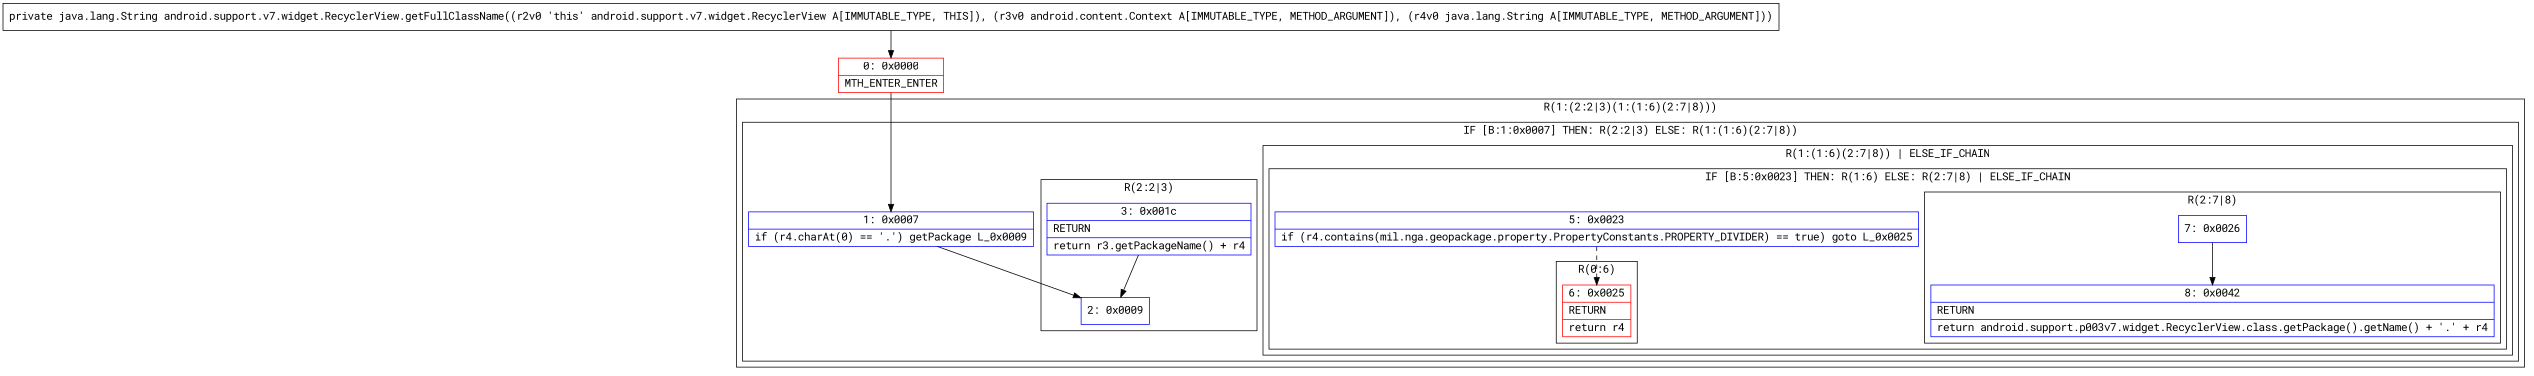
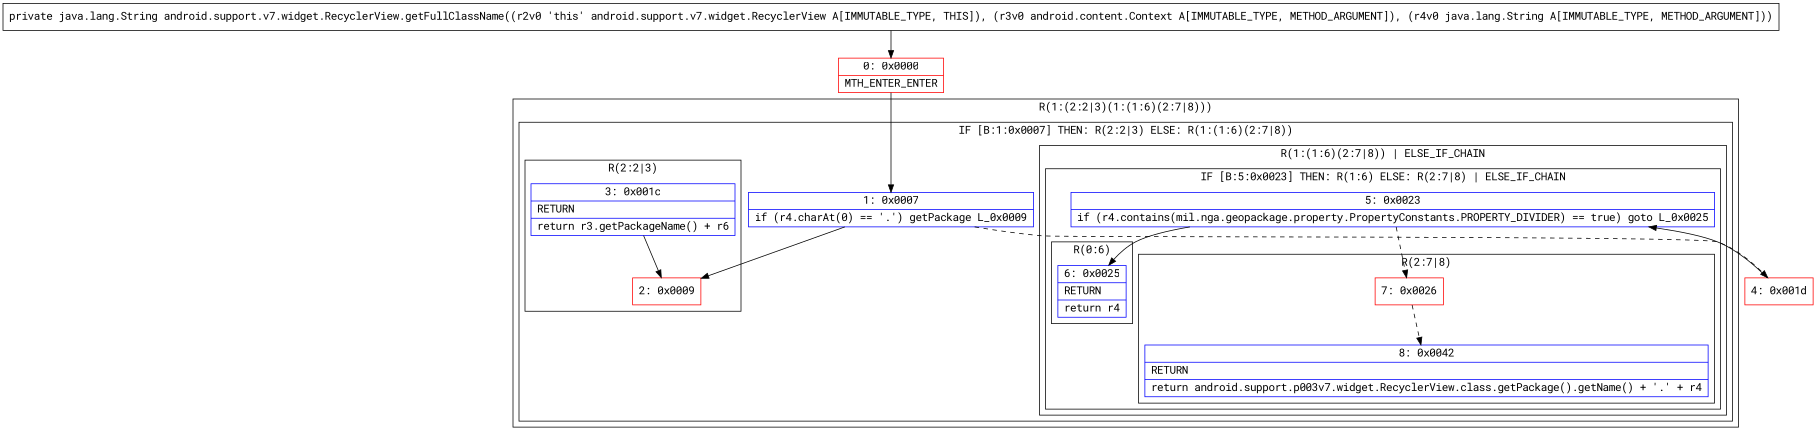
  digraph {
    fontname="Roboto Mono"
    node [color=blue fontname="Roboto Mono" shape=record]
    edge [fontname="Roboto Mono"]
-   n1 [label="{2\:\ 0x0009}"]
-   n2 [label="{3\:\ 0x001c|RETURN\l|return r3.getPackageName() + r4\l}"]
-   n3 [color=red label="{6\:\ 0x0025|RETURN\l|return r4\l}"]
-   n4 [label="{7\:\ 0x0026}"]
+   n1 [color=red label="{2\:\ 0x0009}"]
+   n2 [label="{3\:\ 0x001c|RETURN\l|return r3.getPackageName() + r6\l}"]
+   n3 [label="{6\:\ 0x0025|RETURN\l|return r4\l}"]
+   n4 [color=red label="{7\:\ 0x0026}"]
    n5 [label="{8\:\ 0x0042|RETURN\l|return android.support.p003v7.widget.RecyclerView.class.getPackage().getName() + '.' + r4\l}"]
    n6 [label="{5\:\ 0x0023|if (r4.contains(mil.nga.geopackage.property.PropertyConstants.PROPERTY_DIVIDER) == true) goto L_0x0025\l}"]
    n7 [label="{1\:\ 0x0007|if (r4.charAt(0) == '.') getPackage L_0x0009\l}"]
+   n8 [color=red label="{4\:\ 0x001d}"]
    n9 [color=red label="{0\:\ 0x0000|MTH_ENTER_ENTER\l}"]
    n10 [label="{private java.lang.String android.support.v7.widget.RecyclerView.getFullClassName((r2v0 'this' android.support.v7.widget.RecyclerView A[IMMUTABLE_TYPE, THIS]), (r3v0 android.content.Context A[IMMUTABLE_TYPE, METHOD_ARGUMENT]), (r4v0 java.lang.String A[IMMUTABLE_TYPE, METHOD_ARGUMENT])) }" color=""]
    subgraph cluster_1 {
      label="R(1:(2:2|3)(1:(1:6)(2:7|8)))"
      subgraph cluster_2 {
        label="IF [B:1:0x0007] THEN: R(2:2|3) ELSE: R(1:(1:6)(2:7|8))"
        n7
        subgraph cluster_3 {
          label="R(2:2|3)"
          n1
          n2
        }
        subgraph cluster_4 {
          label="R(1:(1:6)(2:7|8)) | ELSE_IF_CHAIN\l"
          subgraph cluster_5 {
            label="IF [B:5:0x0023] THEN: R(1:6) ELSE: R(2:7|8) | ELSE_IF_CHAIN\l"
            n6
            subgraph cluster_6 {
              label="R(0:6)"
              n3
            }
            subgraph cluster_7 {
              label="R(2:7|8)"
              n4
              n5
            }
          }
        }
      }
    }
    n2 -> n1
-   n4 -> n5
-   n6 -> n3 [style=dashed]
+   n4 -> n5 [style=dashed]
+   n6 -> n3
+   n6 -> n4 [style=dashed]
    n7 -> n1
+   n7 -> n8 [style=dashed]
+   n8 -> n6
    n9 -> n7
    n10 -> n9
  }
